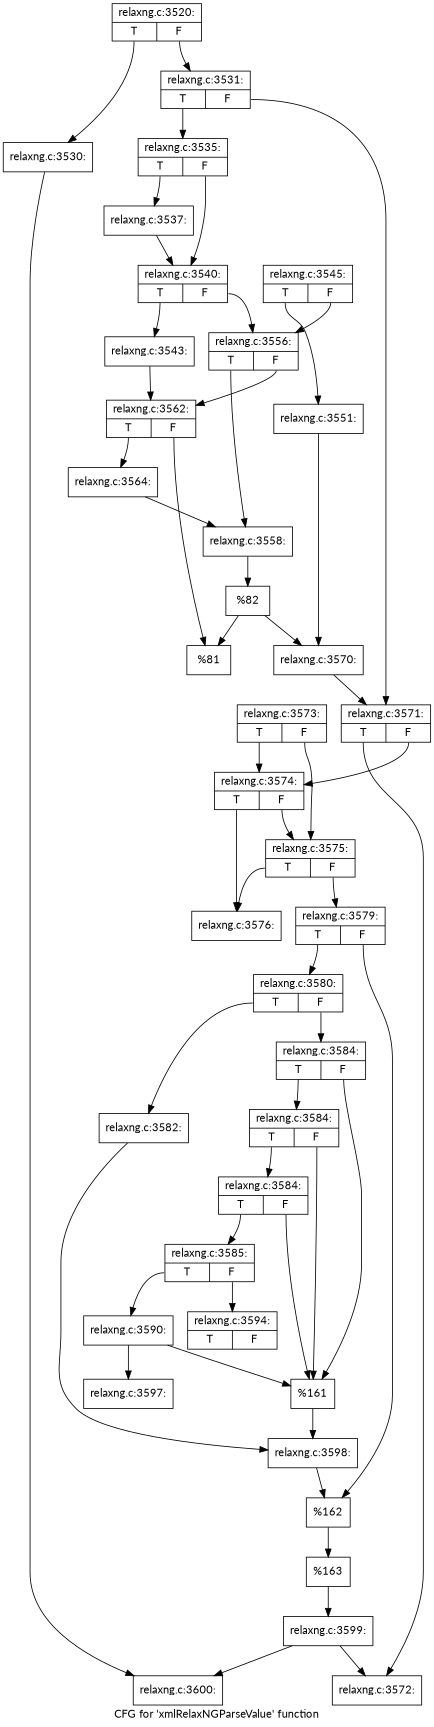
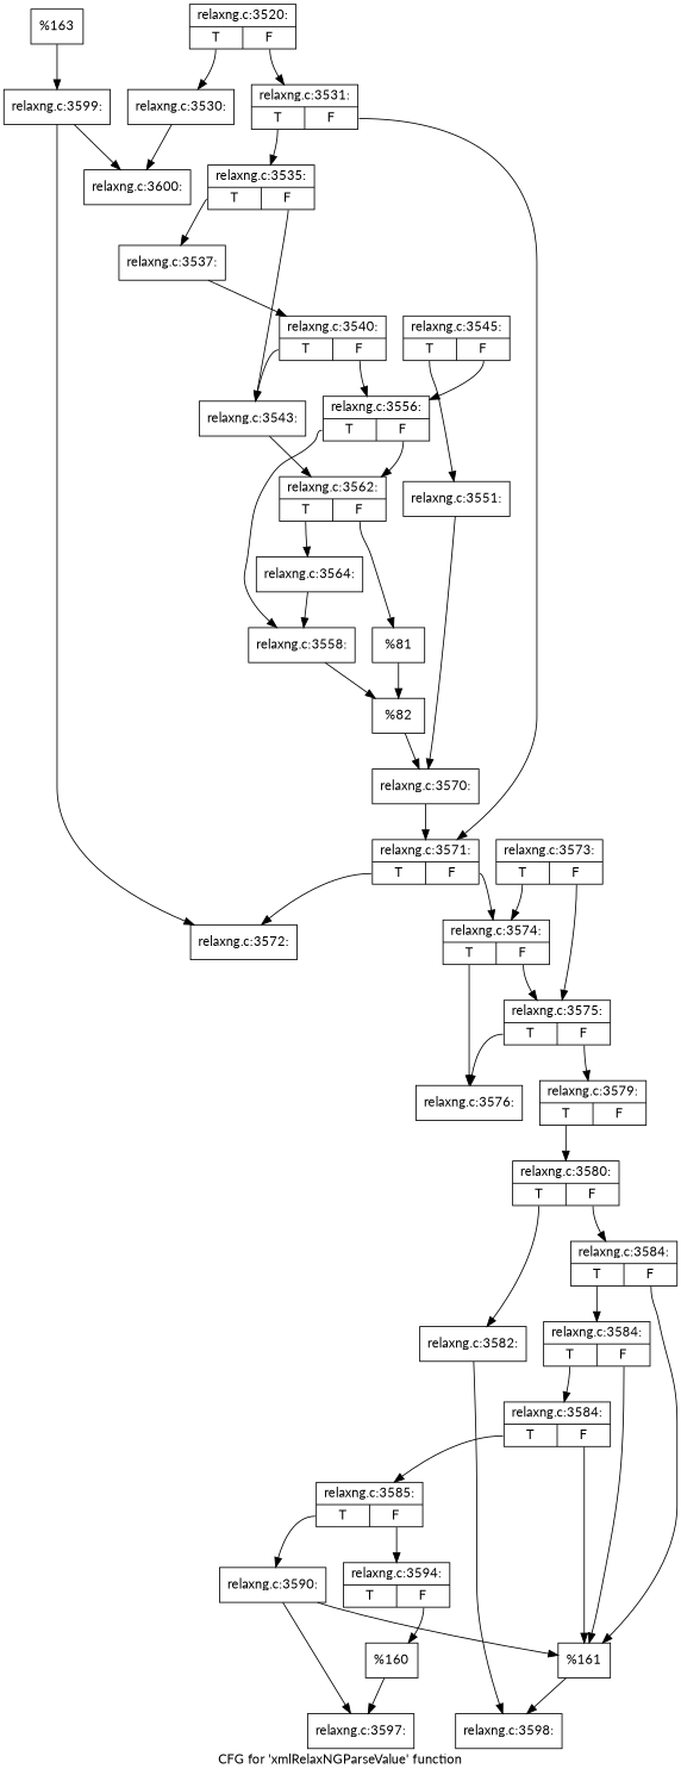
  digraph {
    fontname=Lato
    label="CFG for 'xmlRelaxNGParseValue' function"
    node [fontname=Lato shape=record]
    edge [fontname=Lato]
    n1 [label="{relaxng.c:3520:|{<s0>T|<s1>F}}"]
    n2 [label="{relaxng.c:3530:}"]
    n3 [label="{relaxng.c:3531:|{<s0>T|<s1>F}}"]
    n4 [label="{relaxng.c:3600:}"]
    n5 [label="{relaxng.c:3535:|{<s0>T|<s1>F}}"]
    n6 [label="{relaxng.c:3571:|{<s0>T|<s1>F}}"]
    n7 [label="{relaxng.c:3537:}"]
    n8 [label="{relaxng.c:3540:|{<s0>T|<s1>F}}"]
    n9 [label="{relaxng.c:3572:}"]
    n10 [label="{relaxng.c:3574:|{<s0>T|<s1>F}}"]
    n11 [label="{relaxng.c:3543:}"]
    n12 [label="{relaxng.c:3556:|{<s0>T|<s1>F}}"]
    n13 [label="{relaxng.c:3573:|{<s0>T|<s1>F}}"]
    n14 [label="{relaxng.c:3575:|{<s0>T|<s1>F}}"]
    n15 [label="{relaxng.c:3562:|{<s0>T|<s1>F}}"]
    n16 [label="{relaxng.c:3545:|{<s0>T|<s1>F}}"]
    n17 [label="{relaxng.c:3551:}"]
    n18 [label="{relaxng.c:3570:}"]
    n19 [label="{relaxng.c:3558:}"]
    n20 [label="{%82}"]
    n21 [label="{relaxng.c:3564:}"]
    n22 [label="{%81}"]
    n23 [label="{relaxng.c:3599:}"]
    n24 [label="{relaxng.c:3576:}"]
    n25 [label="{relaxng.c:3579:|{<s0>T|<s1>F}}"]
    n26 [label="{relaxng.c:3580:|{<s0>T|<s1>F}}"]
-   n27 [label="{%162}"]
    n28 [label="{%163}"]
    n29 [label="{relaxng.c:3582:}"]
    n30 [label="{relaxng.c:3584:|{<s0>T|<s1>F}}"]
    n31 [label="{relaxng.c:3598:}"]
    n32 [label="{relaxng.c:3584:|{<s0>T|<s1>F}}"]
    n33 [label="{%161}"]
    n34 [label="{relaxng.c:3584:|{<s0>T|<s1>F}}"]
    n35 [label="{relaxng.c:3585:|{<s0>T|<s1>F}}"]
    n36 [label="{relaxng.c:3590:}"]
    n37 [label="{relaxng.c:3594:|{<s0>T|<s1>F}}"]
    n38 [label="{relaxng.c:3597:}"]
+   n39 [label="{%160}"]
    n1 -> n2 [tailport=s0]
    n1 -> n3 [tailport=s1]
    n2 -> n4
    n3 -> n5 [tailport=s0]
    n3 -> n6 [tailport=s1]
    n5 -> n7 [tailport=s0]
-   n5 -> n8 [tailport=s1]
+   n5 -> n11 [tailport=s1]
    n6 -> n9 [tailport=s0]
    n6 -> n10 [tailport=s1]
    n7 -> n8
    n8 -> n11 [tailport=s0]
    n8 -> n12 [tailport=s1]
    n10 -> n14 [tailport=s1]
    n10 -> n24 [tailport=s0]
    n11 -> n15
    n12 -> n15 [tailport=s1]
    n12 -> n19 [tailport=s0]
    n13 -> n10 [tailport=s0]
    n13 -> n14 [tailport=s1]
    n14 -> n24 [tailport=s0]
    n14 -> n25 [tailport=s1]
    n15 -> n21 [tailport=s0]
    n15 -> n22 [tailport=s1]
    n16 -> n12 [tailport=s1]
    n16 -> n17 [tailport=s0]
    n17 -> n18
    n18 -> n6
    n19 -> n20
    n20 -> n18
    n21 -> n19
-   n20 -> n22
+   n22 -> n20
    n23 -> n4
    n23 -> n9
    n25 -> n26 [tailport=s0]
-   n25 -> n27 [tailport=s1]
    n26 -> n29 [tailport=s0]
    n26 -> n30 [tailport=s1]
-   n27 -> n28
    n28 -> n23
    n29 -> n31
    n30 -> n32 [tailport=s0]
    n30 -> n33 [tailport=s1]
-   n31 -> n27
    n32 -> n33 [tailport=s1]
    n32 -> n34 [tailport=s0]
    n33 -> n31
    n34 -> n33 [tailport=s1]
    n34 -> n35 [tailport=s0]
    n35 -> n36 [tailport=s0]
    n35 -> n37 [tailport=s1]
    n36 -> n33
    n36 -> n38
+   n37 -> n39 [tailport=s1]
+   n39 -> n38
  }
